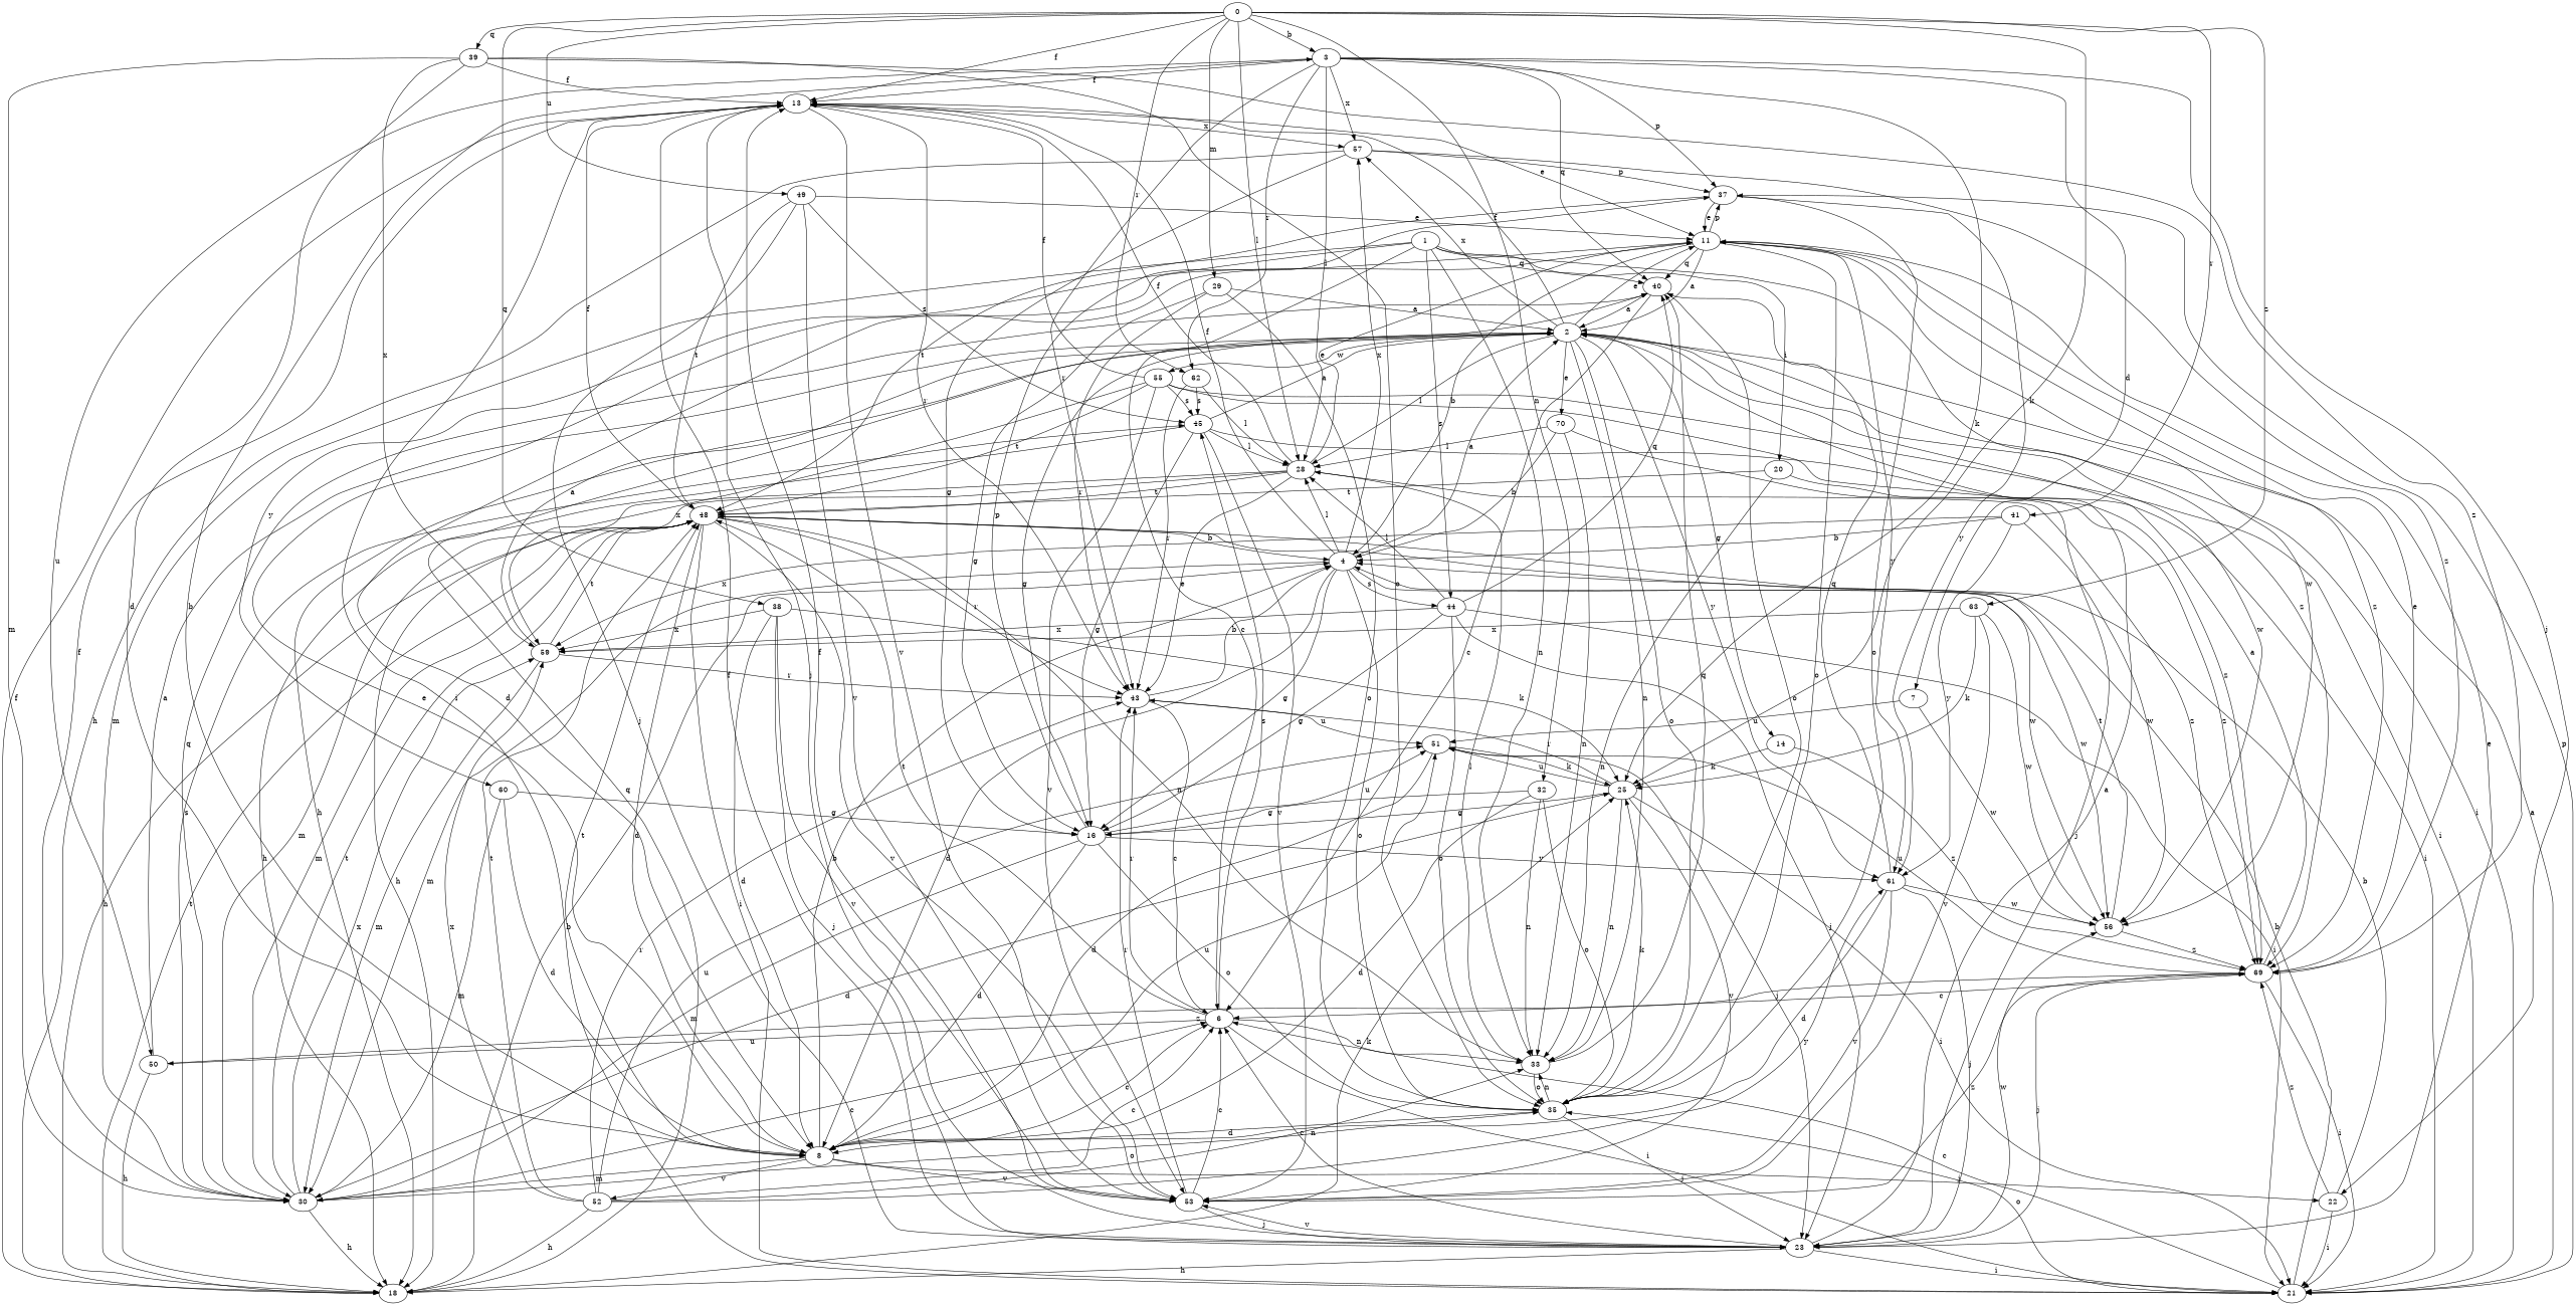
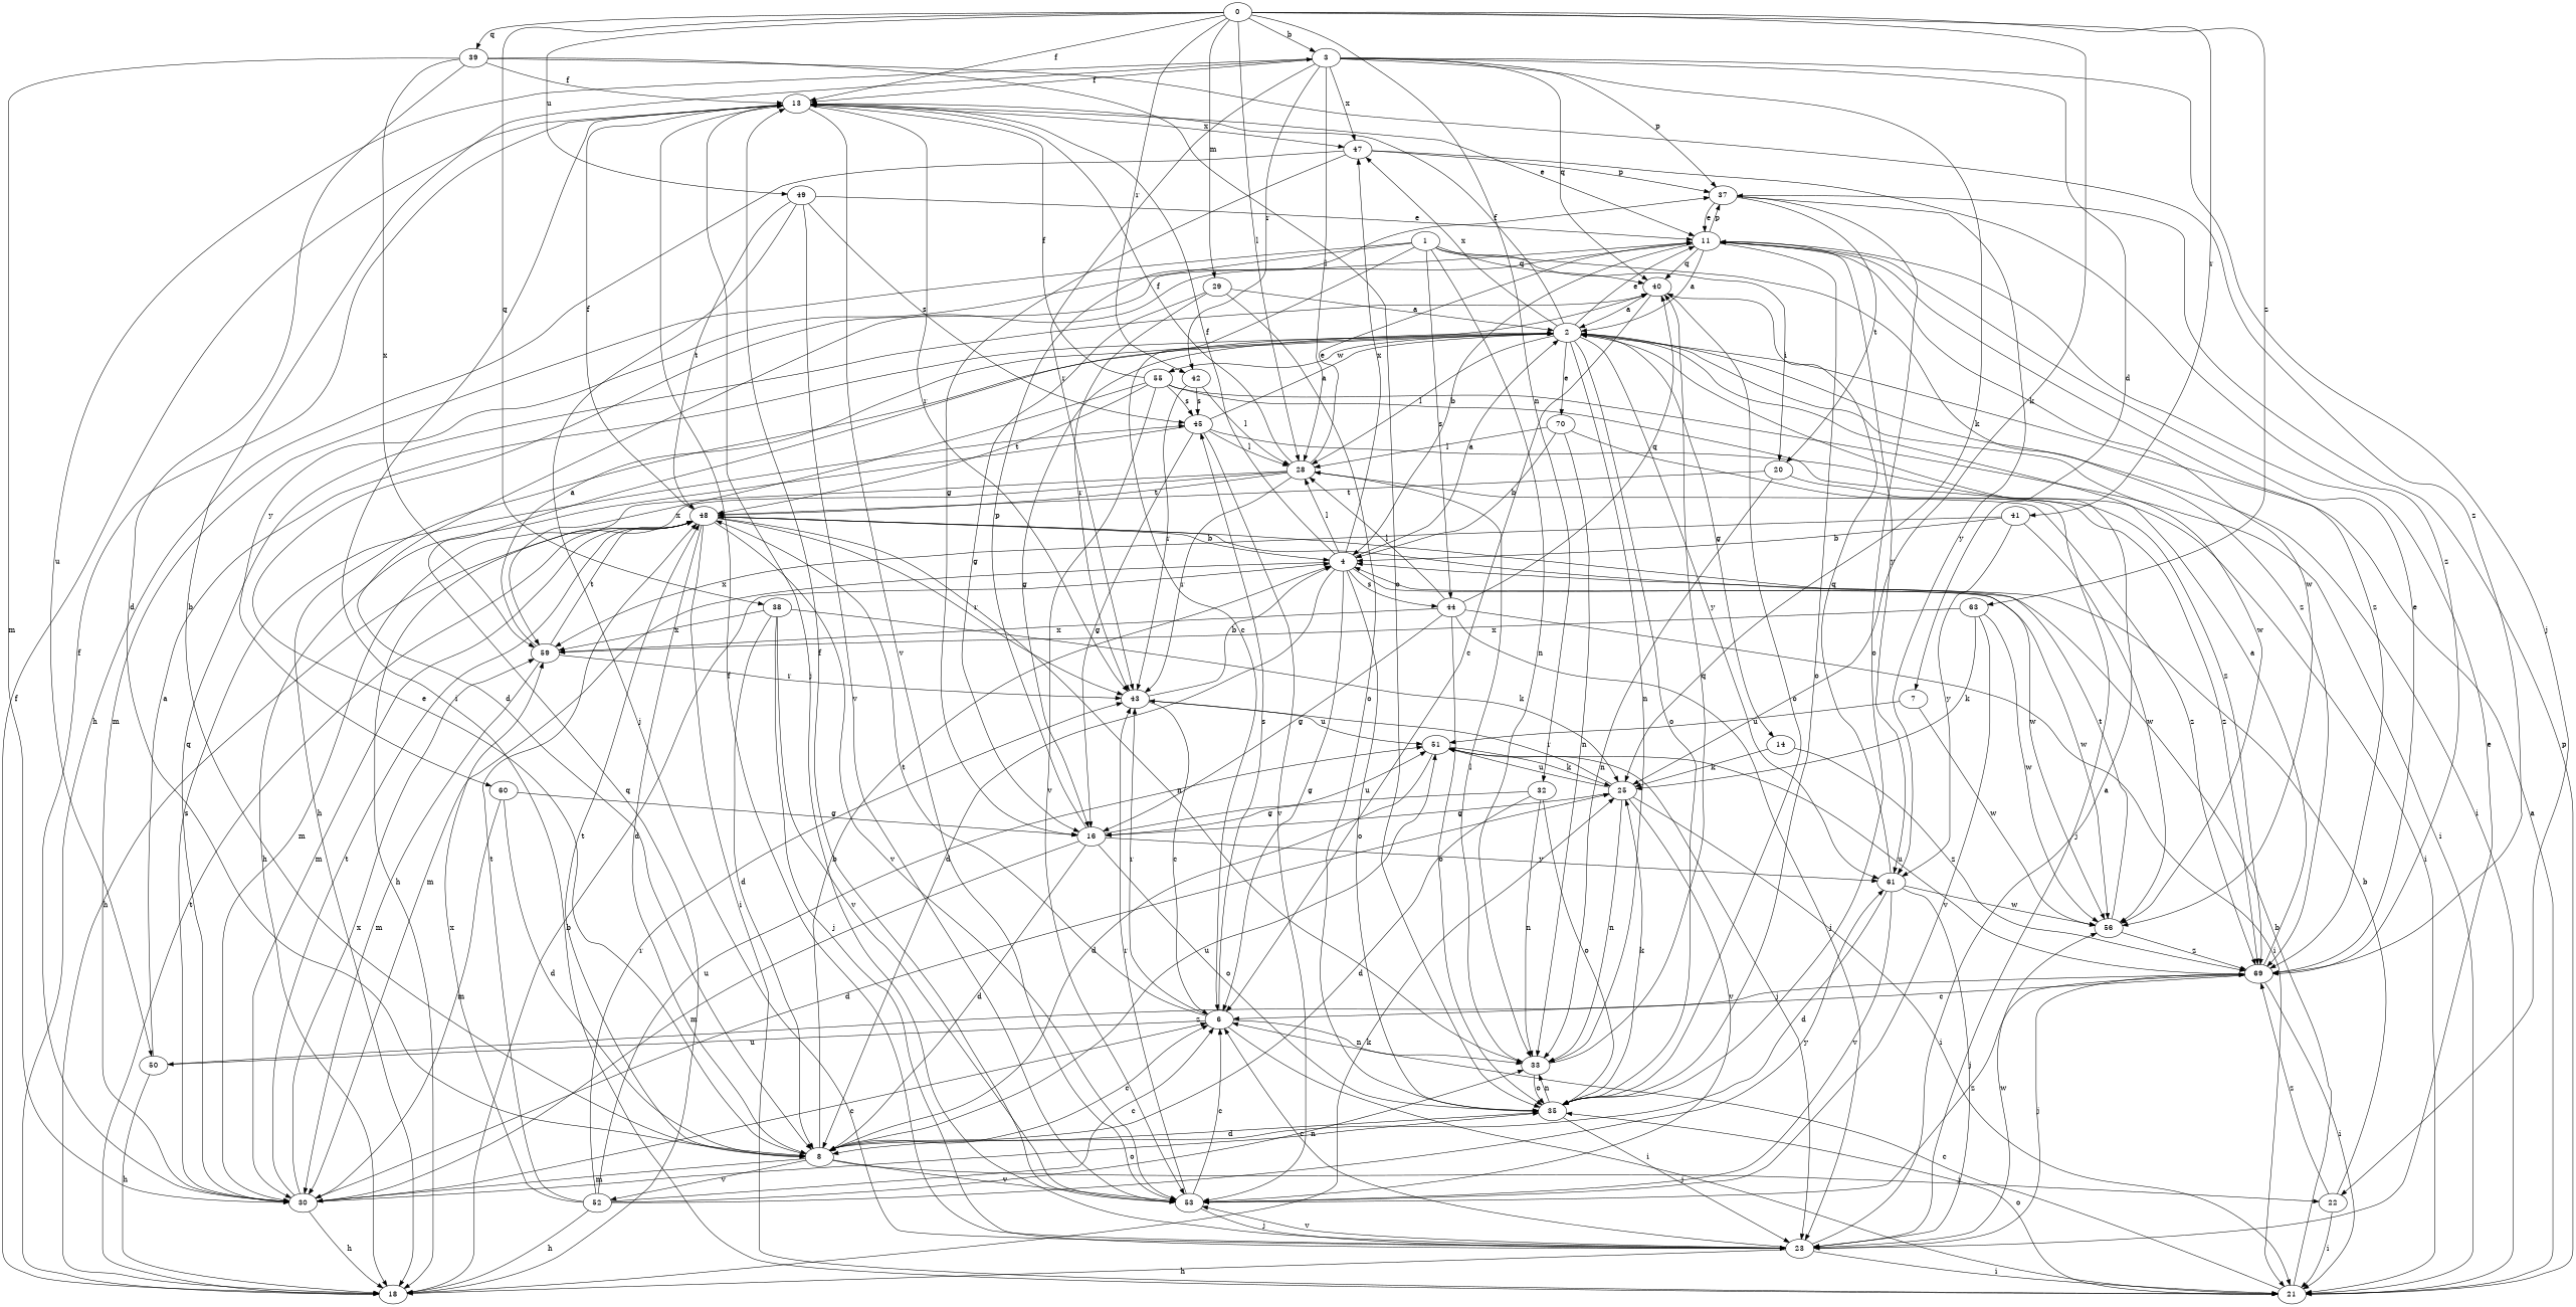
  strict digraph {
    0
    3
    13
    25
    28
    29
    32
    38
    39
    41
-   42 [label=62]
+   42
    49
    63
    40
-   57
+   57 [label=47]
    7
    22
    37
    43
    50
    11
    21
    53
    23
    33
    16
    51
    30
    n29 [label=69]
    18
    48
    2
    35
    8
    59
    56
    61
    4
    45
    1
    6
    20
    44
    60
    n45 [label=70]
    14
    55
    52
    0 -> 3 [label=b]
    0 -> 13 [label=f]
    0 -> 25 [label=k]
    0 -> 28 [label=l]
    0 -> 29 [label=m]
    0 -> 32 [label=n]
    0 -> 38 [label=q]
    0 -> 39 [label=q]
    0 -> 41 [label=r]
    0 -> 42 [label=r]
    0 -> 49 [label=u]
    0 -> 63 [label=z]
    3 -> 13 [label=f]
    3 -> 25 [label=k]
    3 -> 28 [label=l]
    3 -> 42 [label=r]
    3 -> 40 [label=q]
    3 -> 57 [label=x]
    3 -> 7 [label=d]
    3 -> 22 [label=j]
    3 -> 37 [label=p]
    3 -> 43 [label=r]
    3 -> 50 [label=u]
    13 -> 57 [label=x]
    13 -> 43 [label=r]
    13 -> 11 [label=e]
    13 -> 21 [label=i]
    13 -> 53 [label=v]
    13 -> 23 [label=j]
    25 -> 43 [label=r]
    25 -> 21 [label=i]
    25 -> 53 [label=v]
    25 -> 33 [label=n]
    25 -> 16 [label=g]
    25 -> 51 [label=u]
    28 -> 13 [label=f]
-   28 -> 43 [label=e]
+   28 -> 43 [label=r]
    28 -> 11 [label=e]
    28 -> 30 [label=m]
    28 -> n29 [label=z]
    28 -> 18 [label=h]
    28 -> 48 [label=t]
    29 -> 43 [label=r]
    29 -> 16 [label=g]
    29 -> 2 [label=a]
    29 -> 35 [label=o]
    32 -> 33 [label=n]
    32 -> 16 [label=g]
    32 -> 35 [label=o]
    32 -> 8 [label=d]
    38 -> 25 [label=k]
    38 -> 53 [label=v]
    38 -> 23 [label=j]
    38 -> 8 [label=d]
    38 -> 59 [label=x]
    39 -> 13 [label=f]
    39 -> 30 [label=m]
    39 -> n29 [label=z]
    39 -> 35 [label=o]
    39 -> 8 [label=d]
    39 -> 59 [label=x]
    41 -> 59 [label=x]
    41 -> 56 [label=w]
    41 -> 61 [label=y]
    41 -> 4 [label=b]
    42 -> 28 [label=l]
    42 -> 43 [label=r]
    42 -> 45 [label=s]
    49 -> 11 [label=e]
    49 -> 53 [label=v]
    49 -> 23 [label=j]
    49 -> 48 [label=t]
    49 -> 45 [label=s]
    63 -> 25 [label=k]
    63 -> 53 [label=v]
    63 -> 59 [label=x]
    63 -> 56 [label=w]
    40 -> 2 [label=a]
    40 -> 35 [label=o]
    40 -> 6 [label=c]
    57 -> 37 [label=p]
    57 -> 16 [label=g]
    57 -> n29 [label=z]
    57 -> 18 [label=h]
    7 -> 51 [label=u]
    7 -> 56 [label=w]
    22 -> 21 [label=i]
    22 -> n29 [label=z]
    22 -> 4 [label=b]
    37 -> 11 [label=e]
-   37 -> 48 [label=t]
+   37 -> 20 [label=t]
    37 -> 35 [label=o]
    37 -> 61 [label=y]
    43 -> 51 [label=u]
    43 -> 4 [label=b]
    43 -> 6 [label=c]
    50 -> n29 [label=z]
    50 -> 18 [label=h]
    50 -> 2 [label=a]
    11 -> 40 [label=q]
    11 -> 37 [label=p]
    11 -> n29 [label=z]
    11 -> 2 [label=a]
    11 -> 35 [label=o]
    11 -> 8 [label=d]
    11 -> 56 [label=w]
    11 -> 61 [label=y]
    11 -> 4 [label=b]
    21 -> 37 [label=p]
    21 -> 2 [label=a]
    21 -> 35 [label=o]
    21 -> 4 [label=b]
    21 -> 6 [label=c]
    53 -> 13 [label=f]
    53 -> 43 [label=r]
    53 -> 23 [label=j]
    53 -> n29 [label=z]
    53 -> 6 [label=c]
    23 -> 13 [label=f]
    23 -> 11 [label=e]
    23 -> 21 [label=i]
    23 -> 53 [label=v]
    23 -> 18 [label=h]
    23 -> 2 [label=a]
    23 -> 56 [label=w]
    23 -> 6 [label=c]
    33 -> 28 [label=l]
    33 -> 40 [label=q]
    33 -> 35 [label=o]
    16 -> 37 [label=p]
    16 -> 51 [label=u]
    16 -> 30 [label=m]
    16 -> 35 [label=o]
    16 -> 8 [label=d]
    16 -> 61 [label=y]
    51 -> 25 [label=k]
    51 -> 23 [label=j]
    51 -> 8 [label=d]
    30 -> 13 [label=f]
    30 -> 25 [label=d]
    30 -> 40 [label=q]
    30 -> 18 [label=h]
    30 -> 48 [label=t]
    30 -> 35 [label=o]
    30 -> 59 [label=x]
    30 -> 45 [label=s]
    30 -> 6 [label=c]
    n29 -> 11 [label=e]
    n29 -> 21 [label=i]
    n29 -> 23 [label=j]
    n29 -> 51 [label=u]
    n29 -> 2 [label=a]
    n29 -> 6 [label=c]
    18 -> 13 [label=f]
    18 -> 25 [label=k]
    18 -> 40 [label=q]
    18 -> 48 [label=t]
    18 -> 4 [label=b]
    48 -> 13 [label=f]
    48 -> 43 [label=r]
    48 -> 21 [label=i]
    48 -> 53 [label=v]
    48 -> 33 [label=n]
    48 -> 30 [label=m]
    48 -> 18 [label=h]
    48 -> 8 [label=d]
    48 -> 56 [label=w]
    48 -> 4 [label=b]
    2 -> 13 [label=f]
    2 -> 28 [label=l]
    2 -> 57 [label=x]
    2 -> 11 [label=e]
    2 -> 21 [label=i]
    2 -> 33 [label=n]
    2 -> 16 [label=g]
    2 -> 18 [label=h]
    2 -> 35 [label=o]
    2 -> 56 [label=w]
    2 -> 61 [label=y]
    2 -> n45 [label=e]
    2 -> 14 [label=g]
    2 -> 55 [label=w]
    35 -> 25 [label=k]
    35 -> 23 [label=j]
    35 -> 33 [label=n]
    35 -> 8 [label=d]
    8 -> 3 [label=b]
    8 -> 22 [label=j]
    8 -> 11 [label=e]
    8 -> 53 [label=v]
    8 -> 51 [label=u]
    8 -> 30 [label=m]
    8 -> 48 [label=t]
    8 -> 4 [label=b]
    8 -> 6 [label=c]
    8 -> 52 [label=v]
    59 -> 43 [label=r]
    59 -> 30 [label=m]
    59 -> 48 [label=t]
    59 -> 2 [label=a]
    56 -> n29 [label=z]
    56 -> 48 [label=t]
    61 -> 40 [label=q]
    61 -> 53 [label=v]
    61 -> 23 [label=j]
    61 -> 8 [label=d]
    61 -> 56 [label=w]
    4 -> 13 [label=f]
    4 -> 28 [label=l]
    4 -> 57 [label=x]
-   4 -> 16 [label=g]
+   4 -> 6 [label=g]
    4 -> 30 [label=m]
    4 -> 2 [label=a]
    4 -> 35 [label=o]
    4 -> 8 [label=d]
    4 -> 56 [label=w]
    4 -> 44 [label=s]
    45 -> 28 [label=l]
    45 -> 21 [label=i]
    45 -> 53 [label=v]
    45 -> 16 [label=g]
    45 -> 18 [label=h]
    45 -> 2 [label=a]
    1 -> 40 [label=q]
    1 -> 33 [label=n]
    1 -> 30 [label=m]
    1 -> n29 [label=z]
    1 -> 6 [label=c]
    1 -> 20 [label=i]
    1 -> 44 [label=s]
    1 -> 60 [label=y]
    6 -> 43 [label=r]
    6 -> 50 [label=u]
    6 -> 21 [label=i]
    6 -> 33 [label=n]
    6 -> 48 [label=t]
    6 -> 45 [label=s]
    20 -> 33 [label=n]
    20 -> n29 [label=z]
    20 -> 48 [label=t]
    44 -> 28 [label=l]
    44 -> 40 [label=q]
    44 -> 21 [label=i]
    44 -> 23 [label=j]
    44 -> 16 [label=g]
    44 -> 35 [label=o]
    44 -> 59 [label=x]
    60 -> 16 [label=g]
    60 -> 30 [label=m]
    60 -> 8 [label=d]
    n45 -> 28 [label=l]
    n45 -> 23 [label=j]
    n45 -> 33 [label=n]
    n45 -> 4 [label=b]
    14 -> 25 [label=k]
    14 -> n29 [label=z]
    55 -> 13 [label=f]
    55 -> 21 [label=i]
    55 -> 53 [label=v]
    55 -> n29 [label=z]
    55 -> 48 [label=t]
    55 -> 59 [label=x]
    55 -> 45 [label=s]
    52 -> 43 [label=r]
    52 -> 33 [label=n]
    52 -> 51 [label=u]
    52 -> 18 [label=h]
    52 -> 48 [label=t]
    52 -> 59 [label=x]
    52 -> 61 [label=y]
    52 -> 6 [label=c]
  }
